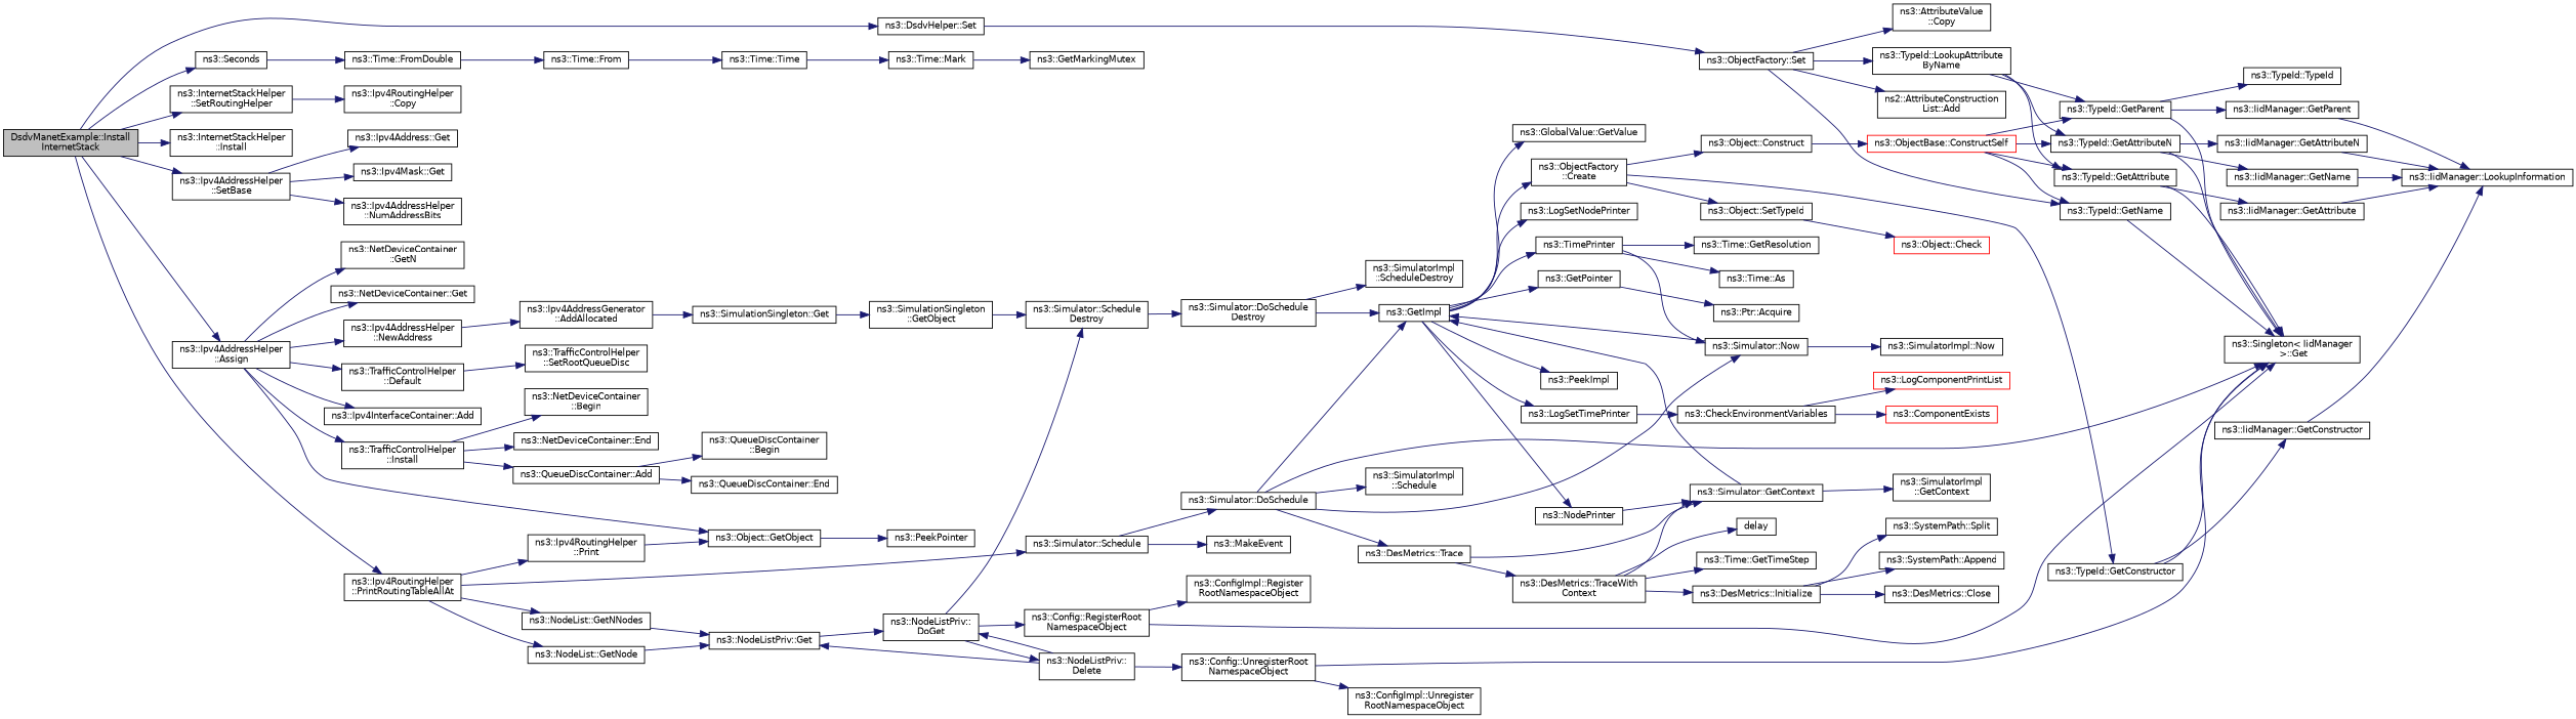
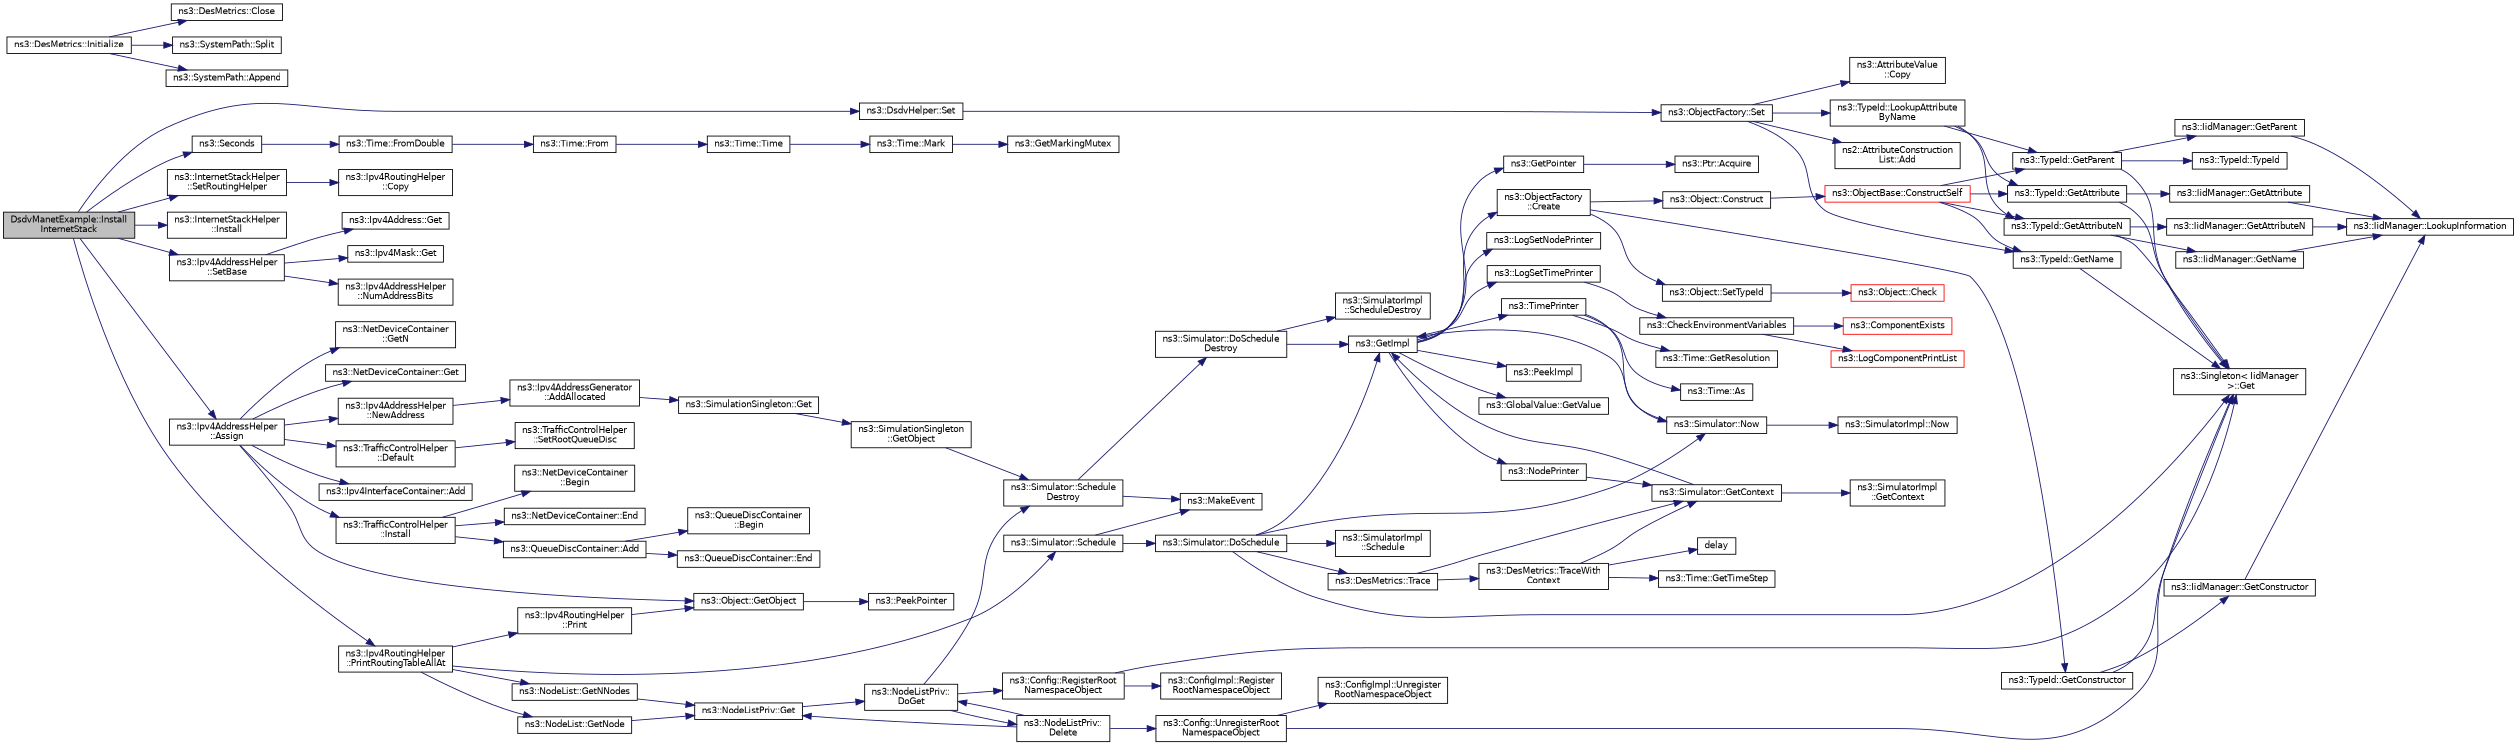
  digraph {
    rankdir=LR
    node [color=black fillcolor=white fontname=Helvetica fontsize=10 shape=record style=filled]
    edge [color=midnightblue fontname=Helvetica fontsize=10 labelfontname=Helvetica labelfontsize=10 style=solid]
    n1 [fillcolor=grey75 fontcolor=black height=0.2 label="DsdvManetExample::Install\lInternetStack" width=0.4]
    n2 [height=0.2 label="ns3::DsdvHelper::Set" width=0.4]
    n3 [height=0.2 label="ns3::Seconds" width=0.4]
    n4 [height=0.2 label="ns3::InternetStackHelper\l::SetRoutingHelper" width=0.4]
    n5 [height=0.2 label="ns3::InternetStackHelper\l::Install" width=0.4]
    n6 [height=0.2 label="ns3::Ipv4AddressHelper\l::SetBase" width=0.4]
    n7 [height=0.2 label="ns3::Ipv4AddressHelper\l::Assign" width=0.4]
    n8 [height=0.2 label="ns3::Ipv4RoutingHelper\l::PrintRoutingTableAllAt" width=0.4]
    n9 [height=0.2 label="ns3::ObjectFactory::Set" width=0.4]
    n10 [height=0.2 label="ns3::Time::FromDouble" width=0.4]
    n11 [height=0.2 label="ns3::Ipv4RoutingHelper\l::Copy" width=0.4]
    n12 [height=0.2 label="ns3::Ipv4Address::Get" width=0.4]
    n13 [height=0.2 label="ns3::Ipv4Mask::Get" width=0.4]
    n14 [height=0.2 label="ns3::Ipv4AddressHelper\l::NumAddressBits" width=0.4]
    n15 [height=0.2 label="ns3::NetDeviceContainer\l::GetN" width=0.4]
    n16 [height=0.2 label="ns3::NetDeviceContainer::Get" width=0.4]
    n17 [height=0.2 label="ns3::Object::GetObject" width=0.4]
    n18 [height=0.2 label="ns3::Ipv4AddressHelper\l::NewAddress" width=0.4]
    n19 [height=0.2 label="ns3::Ipv4InterfaceContainer::Add" width=0.4]
    n20 [height=0.2 label="ns3::TrafficControlHelper\l::Default" width=0.4]
    n21 [height=0.2 label="ns3::TrafficControlHelper\l::Install" width=0.4]
    n22 [height=0.2 label="ns3::NodeList::GetNNodes" width=0.4]
    n23 [height=0.2 label="ns3::NodeList::GetNode" width=0.4]
    n24 [height=0.2 label="ns3::Simulator::Schedule" width=0.4]
    n25 [height=0.2 label="ns3::Ipv4RoutingHelper\l::Print" width=0.4]
    n26 [height=0.2 label="ns3::TypeId::LookupAttribute\lByName" width=0.4]
    n27 [height=0.2 label="ns3::TypeId::GetName" width=0.4]
    n28 [height=0.2 label="ns2::AttributeConstruction\lList::Add" width=0.4]
    n29 [height=0.2 label="ns3::AttributeValue\l::Copy" width=0.4]
    n30 [height=0.2 label="ns3::TypeId::GetAttributeN" width=0.4]
    n31 [height=0.2 label="ns3::TypeId::GetAttribute" width=0.4]
    n32 [height=0.2 label="ns3::TypeId::GetParent" width=0.4]
    n33 [height=0.2 label="ns3::Singleton\< IidManager\l \>::Get" width=0.4]
    n34 [height=0.2 label="ns3::IidManager::GetAttributeN" width=0.4]
    n35 [height=0.2 label="ns3::IidManager::GetName" width=0.4]
    n36 [height=0.2 label="ns3::IidManager::GetAttribute" width=0.4]
    n37 [height=0.2 label="ns3::IidManager::GetParent" width=0.4]
    n38 [height=0.2 label="ns3::TypeId::TypeId" width=0.4]
    n39 [height=0.2 label="ns3::IidManager::LookupInformation" width=0.4]
    n40 [height=0.2 label="ns3::Time::From" width=0.4]
    n41 [height=0.2 label="ns3::Time::Time" width=0.4]
    n42 [height=0.2 label="ns3::Time::Mark" width=0.4]
    n43 [height=0.2 label="ns3::GetMarkingMutex" width=0.4]
    n44 [height=0.2 label="ns3::PeekPointer" width=0.4]
    n45 [height=0.2 label="ns3::Ipv4AddressGenerator\l::AddAllocated" width=0.4]
    n46 [height=0.2 label="ns3::TrafficControlHelper\l::SetRootQueueDisc" width=0.4]
    n47 [height=0.2 label="ns3::NetDeviceContainer\l::Begin" width=0.4]
    n48 [height=0.2 label="ns3::NetDeviceContainer::End" width=0.4]
    n49 [height=0.2 label="ns3::QueueDiscContainer::Add" width=0.4]
    n50 [height=0.2 label="ns3::SimulationSingleton::Get" width=0.4]
    n51 [height=0.2 label="ns3::SimulationSingleton\l::GetObject" width=0.4]
    n52 [height=0.2 label="ns3::Simulator::Schedule\lDestroy" width=0.4]
    n53 [height=0.2 label="ns3::Simulator::DoSchedule\lDestroy" width=0.4]
    n54 [height=0.2 label="ns3::MakeEvent" width=0.4]
    n55 [height=0.2 label="ns3::GetImpl" width=0.4]
    n56 [height=0.2 label="ns3::SimulatorImpl\l::ScheduleDestroy" width=0.4]
    n57 [height=0.2 label="ns3::PeekImpl" width=0.4]
    n58 [height=0.2 label="ns3::GlobalValue::GetValue" width=0.4]
    n59 [height=0.2 label="ns3::GetPointer" width=0.4]
    n60 [height=0.2 label="ns3::ObjectFactory\l::Create" width=0.4]
    n61 [height=0.2 label="ns3::LogSetTimePrinter" width=0.4]
    n62 [height=0.2 label="ns3::TimePrinter" width=0.4]
    n63 [height=0.2 label="ns3::LogSetNodePrinter" width=0.4]
    n64 [height=0.2 label="ns3::NodePrinter" width=0.4]
    n65 [height=0.2 label="ns3::Ptr::Acquire" width=0.4]
    n66 [height=0.2 label="ns3::TypeId::GetConstructor" width=0.4]
    n67 [height=0.2 label="ns3::Object::SetTypeId" width=0.4]
    n68 [height=0.2 label="ns3::Object::Construct" width=0.4]
    n69 [height=0.2 label="ns3::CheckEnvironmentVariables" width=0.4]
    n70 [height=0.2 label="ns3::Time::GetResolution" width=0.4]
    n71 [height=0.2 label="ns3::Simulator::Now" width=0.4]
    n72 [height=0.2 label="ns3::Time::As" width=0.4]
    n73 [height=0.2 label="ns3::Simulator::GetContext" width=0.4]
    n74 [height=0.2 label="ns3::IidManager::GetConstructor" width=0.4]
    n75 [color=red height=0.2 label="ns3::Object::Check" width=0.4]
    n76 [color=red height=0.2 label="ns3::ObjectBase::ConstructSelf" width=0.4]
    n77 [color=red height=0.2 label="ns3::ComponentExists" width=0.4]
    n78 [color=red height=0.2 label="ns3::LogComponentPrintList" width=0.4]
    n79 [height=0.2 label="ns3::SimulatorImpl::Now" width=0.4]
    n80 [height=0.2 label="ns3::SimulatorImpl\l::GetContext" width=0.4]
    n81 [height=0.2 label="ns3::QueueDiscContainer\l::Begin" width=0.4]
    n82 [height=0.2 label="ns3::QueueDiscContainer::End" width=0.4]
    n83 [height=0.2 label="ns3::NodeListPriv::Get" width=0.4]
    n84 [height=0.2 label="ns3::Simulator::DoSchedule" width=0.4]
    n85 [height=0.2 label="ns3::NodeListPriv::\lDoGet" width=0.4]
    n86 [height=0.2 label="ns3::Config::RegisterRoot\lNamespaceObject" width=0.4]
    n87 [height=0.2 label="ns3::NodeListPriv::\lDelete" width=0.4]
    n88 [height=0.2 label="ns3::ConfigImpl::Register\lRootNamespaceObject" width=0.4]
    n89 [height=0.2 label="ns3::Config::UnregisterRoot\lNamespaceObject" width=0.4]
    n90 [height=0.2 label="ns3::ConfigImpl::Unregister\lRootNamespaceObject" width=0.4]
    n91 [height=0.2 label="ns3::DesMetrics::Trace" width=0.4]
    n92 [height=0.2 label="ns3::SimulatorImpl\l::Schedule" width=0.4]
    n93 [height=0.2 label="ns3::DesMetrics::TraceWith\lContext" width=0.4]
    n94 [height=0.2 label="ns3::DesMetrics::Initialize" width=0.4]
    n95 [height=0.2 label="ns3::Time::GetTimeStep" width=0.4]
    n96 [height=0.2 label=delay width=0.4]
    n97 [height=0.2 label="ns3::DesMetrics::Close" width=0.4]
    n98 [height=0.2 label="ns3::SystemPath::Split" width=0.4]
    n99 [height=0.2 label="ns3::SystemPath::Append" width=0.4]
    n1 -> n2
    n1 -> n3
    n1 -> n4
    n1 -> n5
    n1 -> n6
    n1 -> n7
    n1 -> n8
    n2 -> n9
    n3 -> n10
    n4 -> n11
    n6 -> n12
    n6 -> n13
    n6 -> n14
    n7 -> n15
    n7 -> n16
    n7 -> n17
    n7 -> n18
    n7 -> n19
    n7 -> n20
    n7 -> n21
    n8 -> n22
    n8 -> n23
    n8 -> n24
    n8 -> n25
    n9 -> n26
    n9 -> n27
    n9 -> n28
    n9 -> n29
    n10 -> n40
    n17 -> n44
    n18 -> n45
    n20 -> n46
    n21 -> n47
    n21 -> n48
    n21 -> n49
    n22 -> n83
    n23 -> n83
    n24 -> n54
    n24 -> n84
    n25 -> n17
    n26 -> n30
    n26 -> n31
    n26 -> n32
    n27 -> n33
    n30 -> n33
    n30 -> n34
    n30 -> n35
    n31 -> n33
    n31 -> n36
    n32 -> n33
    n32 -> n37
    n32 -> n38
    n34 -> n39
    n35 -> n39
    n36 -> n39
    n37 -> n39
    n40 -> n41
    n41 -> n42
    n42 -> n43
    n45 -> n50
    n49 -> n81
    n49 -> n82
    n50 -> n51
    n51 -> n52
    n52 -> n53
+   n52 -> n54
    n53 -> n55
    n53 -> n56
    n55 -> n57
    n55 -> n58
    n55 -> n59
    n55 -> n60
    n55 -> n61
    n55 -> n62
    n55 -> n63
    n55 -> n64
    n59 -> n65
    n60 -> n66
    n60 -> n67
    n60 -> n68
    n61 -> n69
    n62 -> n70
    n62 -> n71
    n62 -> n72
    n64 -> n73
    n66 -> n33
    n66 -> n74
    n67 -> n75
    n68 -> n76
    n69 -> n77
    n69 -> n78
    n71 -> n55
    n71 -> n79
    n73 -> n55
    n73 -> n80
    n74 -> n39
    n76 -> n27
    n76 -> n30
    n76 -> n31
    n76 -> n32
    n83 -> n85
    n84 -> n33
    n84 -> n55
    n84 -> n71
    n84 -> n91
    n84 -> n92
    n85 -> n52
    n85 -> n86
    n85 -> n87
    n86 -> n33
    n86 -> n88
    n87 -> n83
    n87 -> n85
    n87 -> n89
    n89 -> n33
    n89 -> n90
    n91 -> n73
    n91 -> n93
    n93 -> n73
-   n93 -> n94
    n93 -> n95
    n93 -> n96
    n94 -> n97
    n94 -> n98
    n94 -> n99
  }
